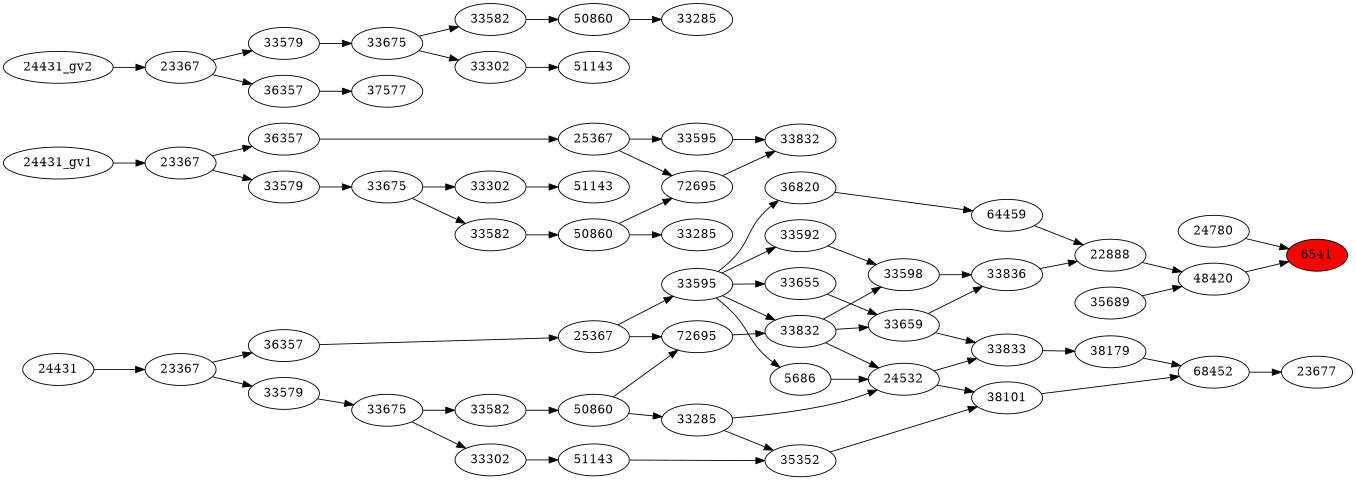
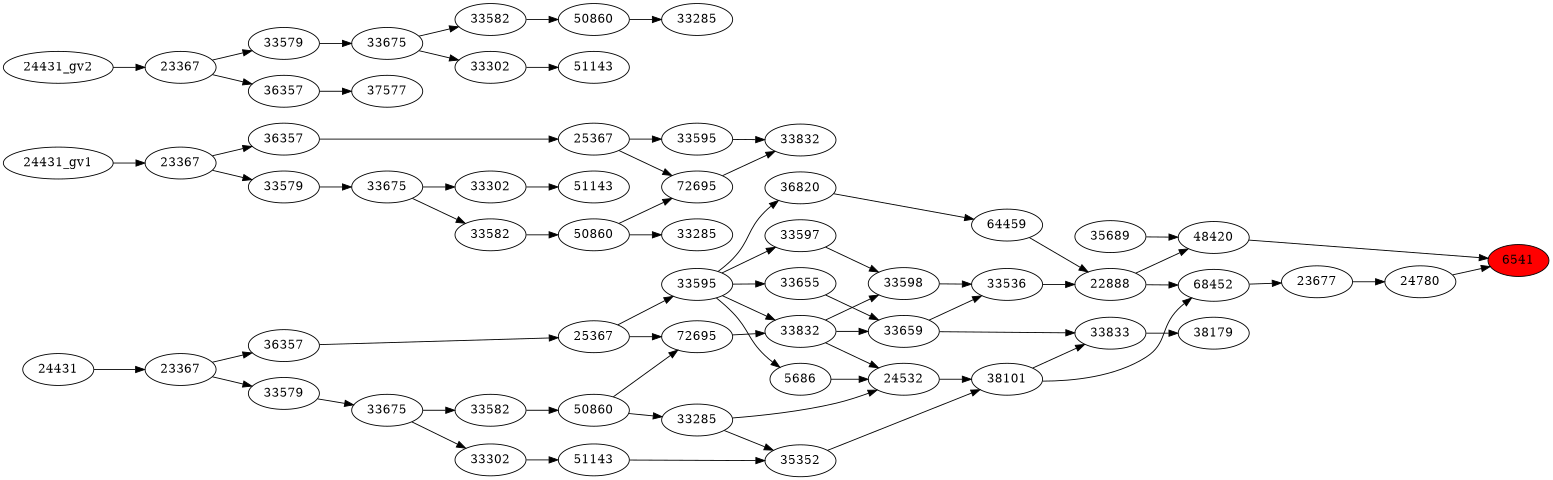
  strict digraph {
    rankdir=LR
    n1 [fillcolor=red label=6541 style=filled]
    n2 [label=48420]
    n3 [label=24780]
    n4 [label=22888]
    n5 [label=35689]
    n6 [label=23677]
-   n7 [label=33836]
+   n7 [label=33536]
    n8 [label=64459]
    n9 [label=68452]
    n10 [label=33659]
    n11 [label=33833]
    n12 [label=38179]
    n13 [label=33598]
    n14 [label=36820]
    n15 [label=38101]
    n16 [label=33655]
    n17 [label=33832]
    n18 [label=24532]
-   n19 [label=33592]
+   n19 [label=33597]
    n20 [label=33595]
    n21 [label=5686]
    n22 [label=35352]
    n23 [label=72695]
    n24 [label=25367]
    n25 [label=33285]
    n26 [label=51143]
    n27 [label=50860]
    n28 [label=36357]
    n29 [label=33302]
    n30 [label=33582]
    n31 [label=23367]
    n32 [label=33579]
    n33 [label=33675]
    n34 [label=24431]
    n35 [label=33832]
    n36 [label=72695]
    n37 [label=33595]
    n38 [label=25367]
    n39 [label=50860]
    n40 [label=33285]
    n41 [label=36357]
    n42 [label=51143]
    n43 [label=33302]
    n44 [label=33582]
    n45 [label=23367]
    n46 [label=33579]
    n47 [label=33675]
    "24431_gv1"
    n49 [label=50860]
    n50 [label=33285]
    n51 [label=33582]
    n52 [label=51143]
    n53 [label=33302]
    n54 [label=33675]
    n55 [label=33579]
    n56 [label=37577]
    n57 [label=36357]
    n58 [label=23367]
    "24431_gv2"
    subgraph sub_1 {
      n1
      n2
      n3
      n4
      n5
      n6
      n7
      n8
      n9
      n10
      n11
      n12
      n13
      n14
      n15
      n16
      n17
      n18
      n19
      n20
      n21
      n22
      n23
      n24
      n25
      n26
      n27
      n28
      n29
      n30
      n31
      n32
      n33
      n34
    }
    subgraph sub_2 {
      n35
      n36
      n37
      n38
      n39
      n40
      n41
      n42
      n43
      n44
      n45
      n46
      n47
      "24431_gv1"
    }
    subgraph sub_3 {
      n49
      n50
      n51
      n52
      n53
      n54
      n55
      n56
      n57
      n58
      "24431_gv2"
    }
    n2 -> n1
    n3 -> n1
    n4 -> n2
    n5 -> n2
+   n6 -> n3
    n7 -> n4
    n8 -> n4
    n9 -> n6
    n10 -> n7
    n10 -> n11
    n11 -> n12
-   n12 -> n9
+   n4 -> n9
    n13 -> n7
    n14 -> n8
    n15 -> n9
    n16 -> n10
    n17 -> n10
    n17 -> n13
    n17 -> n18
-   n18 -> n11
+   n15 -> n11
    n18 -> n15
    n19 -> n13
    n20 -> n14
    n20 -> n16
    n20 -> n17
    n20 -> n19
    n20 -> n21
    n21 -> n18
    n22 -> n15
    n23 -> n17
    n24 -> n20
    n24 -> n23
    n25 -> n18
    n25 -> n22
    n26 -> n22
    n27 -> n23
    n27 -> n25
    n28 -> n24
    n29 -> n26
    n30 -> n27
    n31 -> n28
    n31 -> n32
    n32 -> n33
    n33 -> n29
    n33 -> n30
    n34 -> n31
    n36 -> n35
    n37 -> n35
    n38 -> n36
    n38 -> n37
    n39 -> n36
    n39 -> n40
    n41 -> n38
    n43 -> n42
    n44 -> n39
    n45 -> n41
    n45 -> n46
    n46 -> n47
    n47 -> n43
    n47 -> n44
    "24431_gv1" -> n45
    n49 -> n50
    n51 -> n49
    n53 -> n52
    n54 -> n51
    n54 -> n53
    n55 -> n54
    n57 -> n56
    n58 -> n55
    n58 -> n57
    "24431_gv2" -> n58
  }
